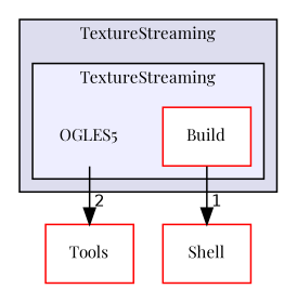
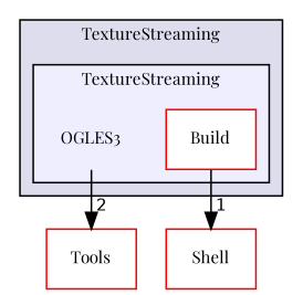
  digraph {
    compound=true
    fontname="Playfair Display"
    node [fontname="Playfair Display" fontsize=10 shape=box color=red fillcolor=white style=filled]
    edge [fontname="Playfair Display" labeldistance=1.5 labelfontname=Helvetica labelfontsize=10]
-   n1 [label=OGLES5 shape=plaintext color="" fillcolor="" style=""]
+   n1 [label=OGLES3 shape=plaintext color="" fillcolor="" style=""]
    n2 [label=Build]
    n3 [label=Tools]
    n4 [label=Shell]
    subgraph cluster_1 {
      bgcolor="#ddddee"
      fontsize=10
      label=TextureStreaming
      pencolor=black
      subgraph cluster_2 {
        bgcolor="#eeeeff"
        fontsize=10
        label=TextureStreaming
        pencolor=black
        n1
        n2
      }
    }
    n1 -> n3 [headlabel=2]
    n2 -> n4 [headlabel=1]
  }
